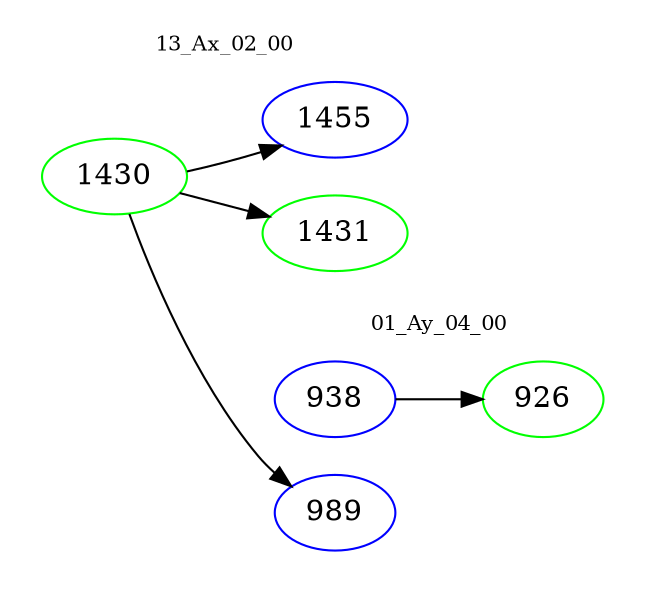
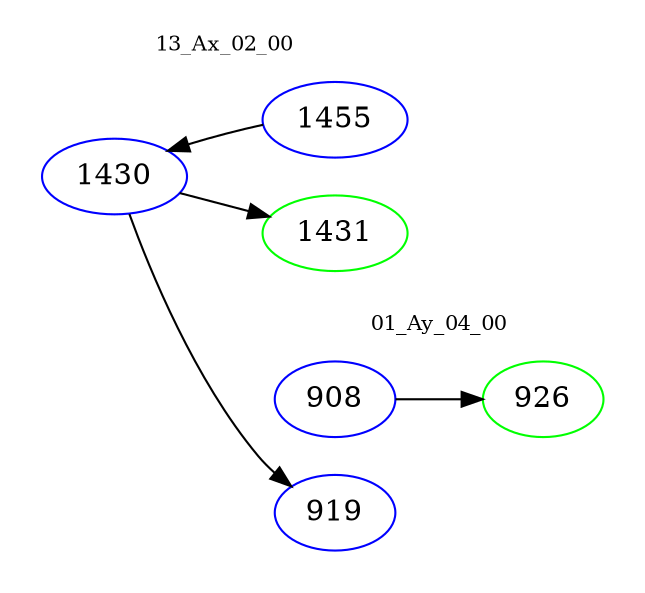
  digraph {
    rankdir=LR
    node [color=blue]
    edge [color=black]
-   n1 [color=green label=1430]
+   n1 [label=1430]
    n2 [color=green label=1431]
    n3 [label=1455]
-   n4 [label=938]
-   n5 [label=989]
+   n4 [label=908]
+   n5 [label=919]
    n6 [color=green label=926]
    subgraph cluster_1 {
      color=white
      fontsize=10
      label="13_Ax_02_00"
      n1
      n2
      n3
    }
    subgraph cluster_2 {
      color=white
      fontsize=10
      label="01_Ay_04_00"
      n4
      n5
      n6
    }
    n1 -> n2
-   n1 -> n3
+   n3 -> n1
    n1 -> n5
    n4 -> n6
  }
